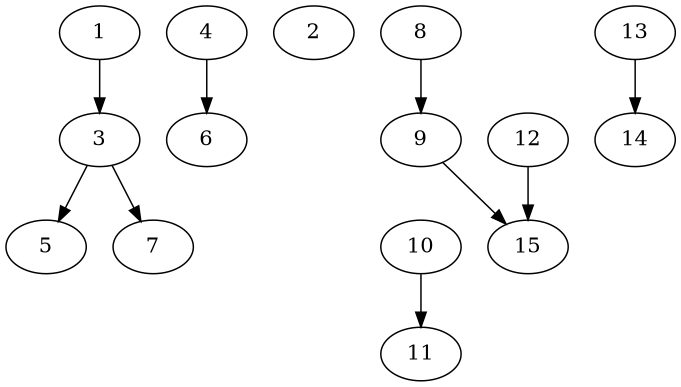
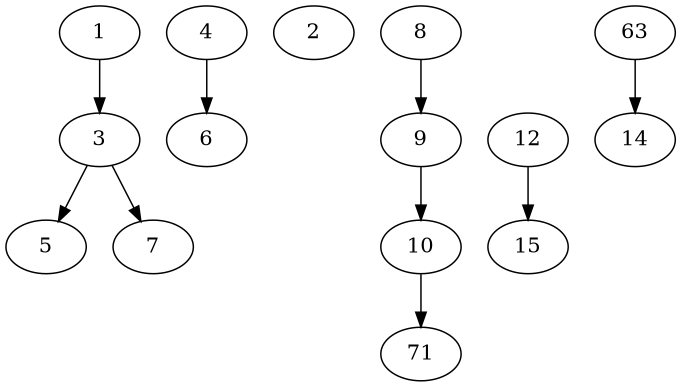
  digraph {
    node [alpha=0.17]
    1 [expect_size=223875249820487647232]
    3 [alpha=0.14 expect_size=275711117382149]
    5 [alpha=0.08 expect_size=66031472791529]
    7 [alpha=0.01 expect_size=2691655816605372]
    4 [alpha=0.09 expect_size=81980960618315776000]
    6 [alpha=0.06 expect_size=229491085813313248]
    2 [expect_size=1911555823968976896]
    8 [expect_size=251358892657737728000]
    9 [alpha=0.16 expect_size=10407437519218622]
    10 [alpha=0.14 expect_size=339466418070768768]
-   11 [alpha=0.16 expect_size=62101688145221240]
+   11 [alpha=0.16 expect_size=62101688145221240 label=71]
    12 [alpha=0.16 expect_size=172634661853078368]
    15 [alpha=0.10 expect_size=154844738682150112]
-   13 [expect_size=64788065742593464]
+   13 [expect_size=64788065742593464 label=63]
    14 [expect_size=37381487122818248]
    1 -> 3
    3 -> 5
    3 -> 7
    4 -> 6
    8 -> 9
-   9 -> 15
+   9 -> 10
    10 -> 11
    12 -> 15
    13 -> 14
  }
